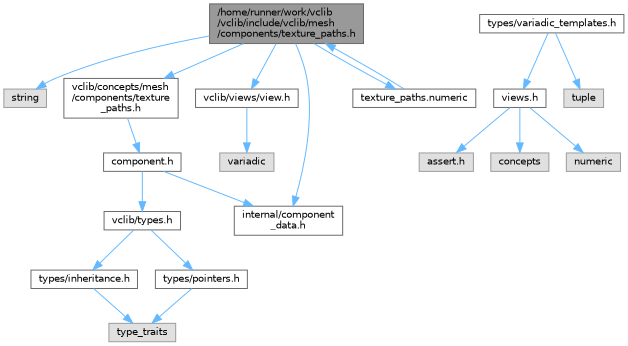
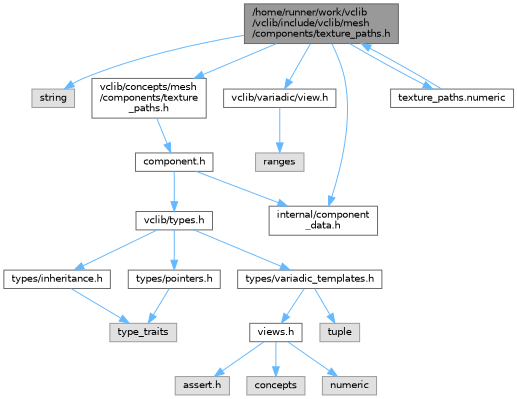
  digraph {
    fontname="DejaVu Sans"
    node [color=grey40 fillcolor=white fontname="DejaVu Sans" fontsize=10 shape=box style=filled]
    edge [color=steelblue1 fontname="DejaVu Sans" fontsize=10 labelfontname=Helvetica labelfontsize=10 style=solid]
    n1 [color=gray40 fillcolor=grey60 fontcolor=black height=0.2 label="/home/runner/work/vclib\l/vclib/include/vclib/mesh\l/components/texture_paths.h" width=0.4]
    n2 [color=grey60 fillcolor="#E0E0E0" height=0.2 label=string width=0.4]
    n3 [height=0.2 label="vclib/concepts/mesh\l/components/texture\l_paths.h" width=0.4]
-   n4 [height=0.2 label="vclib/views/view.h" width=0.4]
+   n4 [height=0.2 label="vclib/variadic/view.h" width=0.4]
    n5 [height=0.2 label="internal/component\l_data.h" width=0.4]
    n6 [height=0.2 label="texture_paths.numeric" width=0.4]
    n7 [height=0.2 label="component.h" width=0.4]
-   n8 [color=grey60 fillcolor="#E0E0E0" height=0.2 label=variadic width=0.4]
+   n8 [color=grey60 fillcolor="#E0E0E0" height=0.2 label=ranges width=0.4]
    n9 [height=0.2 label="vclib/types.h" width=0.4]
    n10 [height=0.2 label="types/inheritance.h" width=0.4]
    n11 [height=0.2 label="types/pointers.h" width=0.4]
    n12 [height=0.2 label="types/variadic_templates.h" width=0.4]
    n13 [color=grey60 fillcolor="#E0E0E0" height=0.2 label=type_traits width=0.4]
    n14 [height=0.2 label="views.h" width=0.4]
    n15 [color=grey60 fillcolor="#E0E0E0" height=0.2 label=tuple width=0.4]
    n16 [color=grey60 fillcolor="#E0E0E0" height=0.2 label="assert.h" width=0.4]
    n17 [color=grey60 fillcolor="#E0E0E0" height=0.2 label=concepts width=0.4]
    n18 [color=grey60 fillcolor="#E0E0E0" height=0.2 label=numeric width=0.4]
    n1 -> n2
    n1 -> n3
    n1 -> n4
    n1 -> n5
    n1 -> n6
    n3 -> n7
    n4 -> n8
    n6 -> n1
    n7 -> n5
    n7 -> n9
    n9 -> n10
    n9 -> n11
+   n9 -> n12
    n10 -> n13
    n11 -> n13
    n12 -> n14
    n12 -> n15
    n14 -> n16
    n14 -> n17
    n14 -> n18
  }
